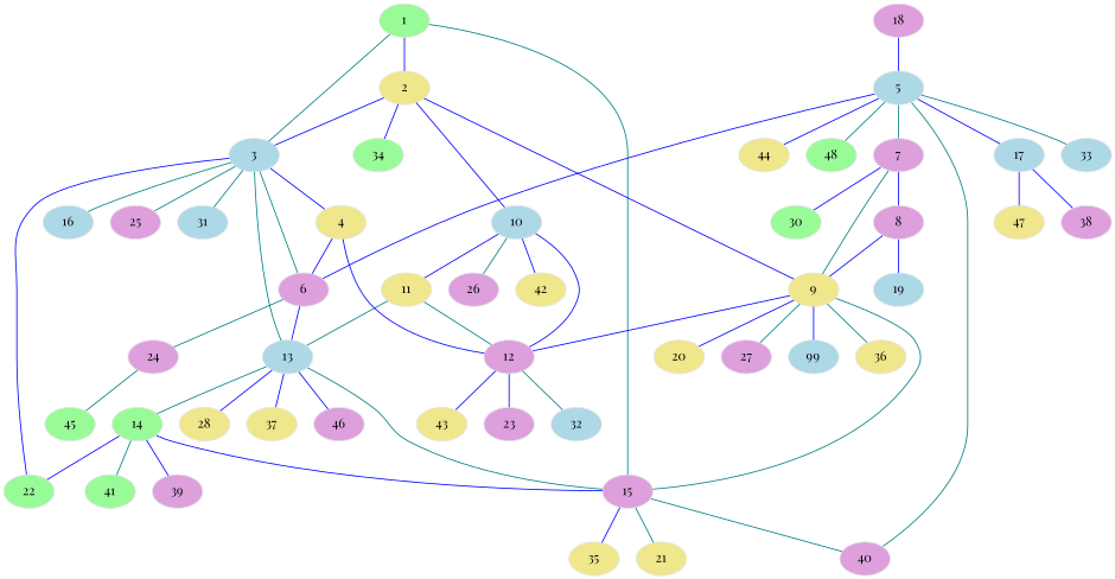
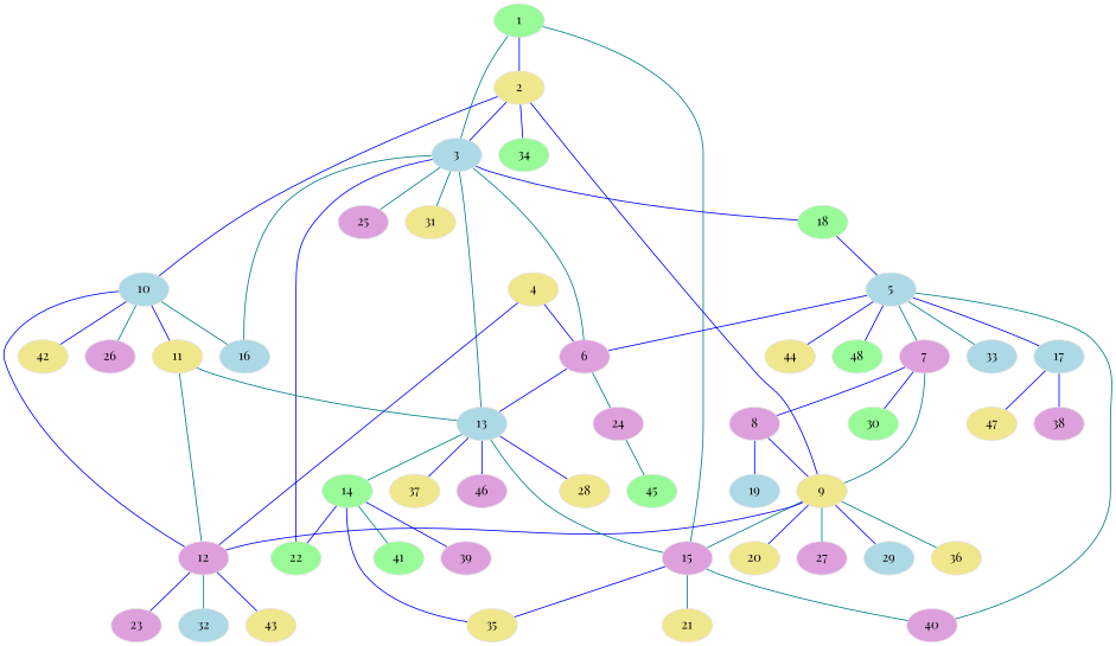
  graph {
    fontname="Playfair Display"
    node [color=gray90 fillcolor=khaki fontname="Playfair Display" style=filled]
    edge [color=blue fontname="Playfair Display" weight=1.0]
    1 [fillcolor=palegreen]
    2
    3 [fillcolor=lightblue]
    15 [fillcolor=plum]
    9
    10 [fillcolor=lightblue]
    34 [fillcolor=palegreen]
    6 [fillcolor=plum]
    16 [fillcolor=lightblue]
-   18 [fillcolor=plum]
+   18 [fillcolor=palegreen]
    22 [fillcolor=palegreen]
    25 [fillcolor=plum]
-   31 [fillcolor=lightblue]
+   31
    13 [fillcolor=lightblue]
    40 [fillcolor=plum]
    21
    35
    12 [fillcolor=plum]
    20
    27 [fillcolor=plum]
-   29 [fillcolor=lightblue label=99]
+   29 [fillcolor=lightblue]
    36
    11
    26 [fillcolor=plum]
    42
    24 [fillcolor=plum]
    5 [fillcolor=lightblue]
    4
    7 [fillcolor=plum]
    17 [fillcolor=lightblue]
    33 [fillcolor=lightblue]
    44
    48 [fillcolor=palegreen]
    23 [fillcolor=plum]
    32 [fillcolor=lightblue]
    43
    8 [fillcolor=plum]
    30 [fillcolor=palegreen]
    38 [fillcolor=plum]
    47
    14 [fillcolor=palegreen]
    28
    37
    46 [fillcolor=plum]
    45 [fillcolor=palegreen]
    19 [fillcolor=lightblue]
    39 [fillcolor=plum]
    41 [fillcolor=palegreen]
    1 -- 2
    1 -- 3 [color=teal]
    1 -- 15 [color=teal]
    2 -- 3
    2 -- 9
    2 -- 10
    2 -- 34
    3 -- 6 [color=teal]
    3 -- 16 [color=teal]
-   3 -- 4
+   3 -- 18
    3 -- 22
    3 -- 25 [color=teal]
    3 -- 31 [color=teal]
    3 -- 13 [color=teal]
    15 -- 40 [color=teal]
    15 -- 21 [color=teal]
    15 -- 35
    9 -- 15 [color=teal]
    9 -- 12
    9 -- 20
    9 -- 27 [color=teal]
    9 -- 29
    9 -- 36 [color=teal]
+   10 -- 16 [color=teal]
    10 -- 12
    10 -- 11
    10 -- 26 [color=teal]
    10 -- 42
    6 -- 13
    6 -- 24 [color=teal]
    18 -- 5
    13 -- 15 [color=teal]
    13 -- 14 [color=teal]
    13 -- 28
    13 -- 37
    13 -- 46
    12 -- 23
    12 -- 32 [color=teal]
    12 -- 43
    11 -- 13 [color=teal]
    11 -- 12 [color=teal]
    24 -- 45 [color=teal]
    5 -- 6
    5 -- 40 [color=teal]
    5 -- 7 [color=teal]
    5 -- 17
    5 -- 33 [color=teal]
    5 -- 44
-   5 -- 48 [color=teal]
+   5 -- 48
    4 -- 6
    4 -- 12
    7 -- 9 [color=teal]
    7 -- 8
    7 -- 30
    17 -- 38
    17 -- 47
    8 -- 9
    8 -- 19
-   14 -- 15
+   14 -- 35
    14 -- 22
    14 -- 39
    14 -- 41 [color=teal]
  }
